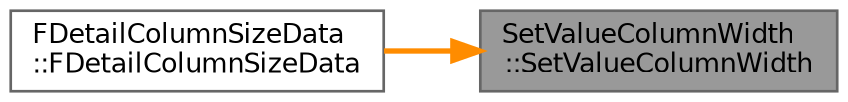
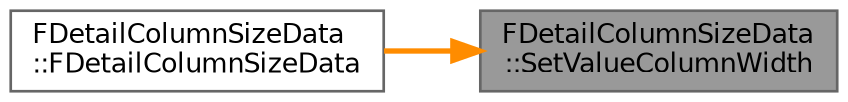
  digraph {
    rankdir=RL
    node [fontname=Helvetica fontsize=10 shape=box style=filled]
-   n1 [color=gray40 fillcolor=grey60 fontcolor=black height=0.2 label="SetValueColumnWidth\l::SetValueColumnWidth" width=0.4]
+   n1 [color=gray40 fillcolor=grey60 fontcolor=black height=0.2 label="FDetailColumnSizeData\l::SetValueColumnWidth" width=0.4]
    n2 [color=grey40 fillcolor=white height=0.2 label="FDetailColumnSizeData\l::FDetailColumnSizeData" width=0.4]
    n1 -> n2 [color=darkorange dir=back fontname=Helvetica fontsize=10 labelfontname=Helvetica labelfontsize=10 style=bold]
  }
